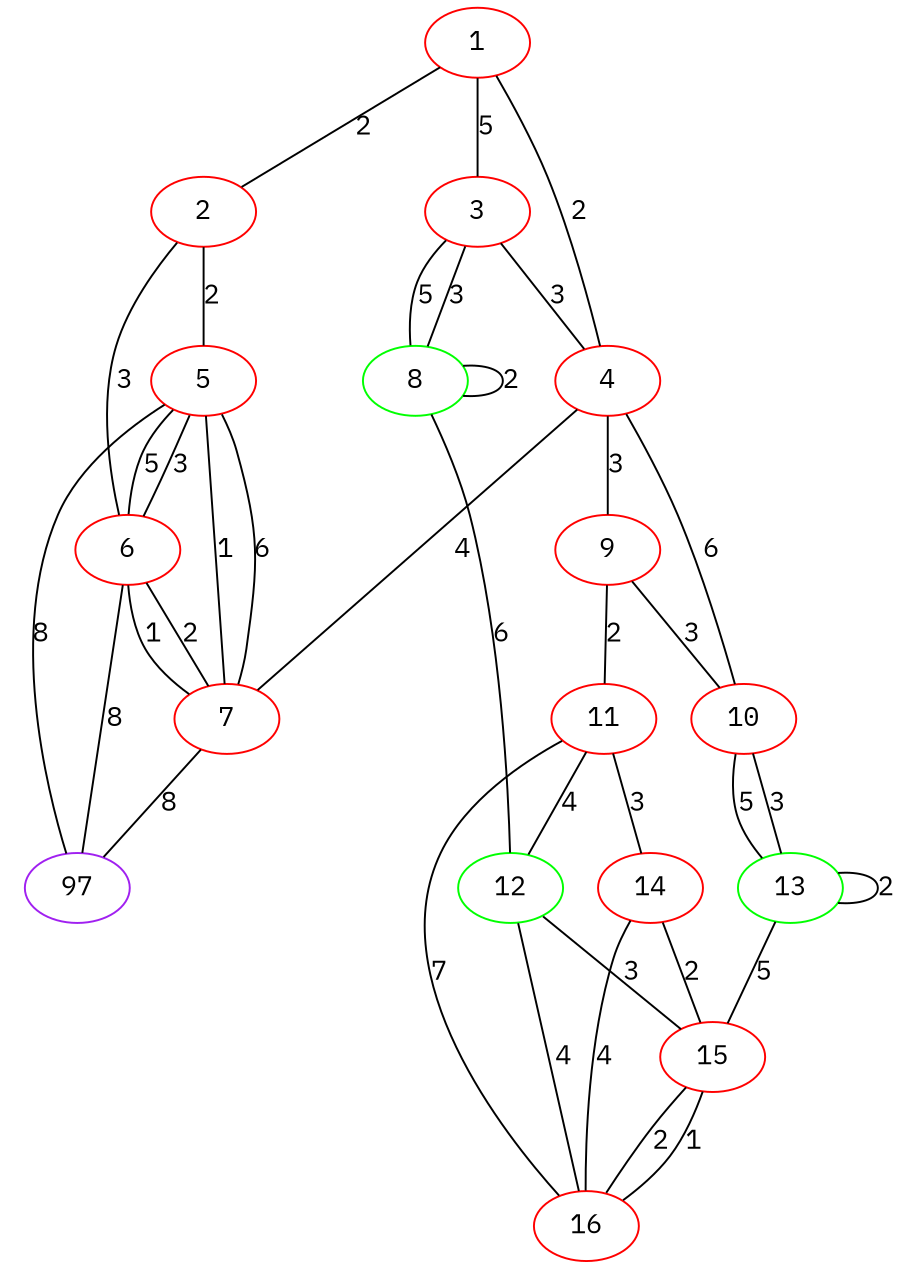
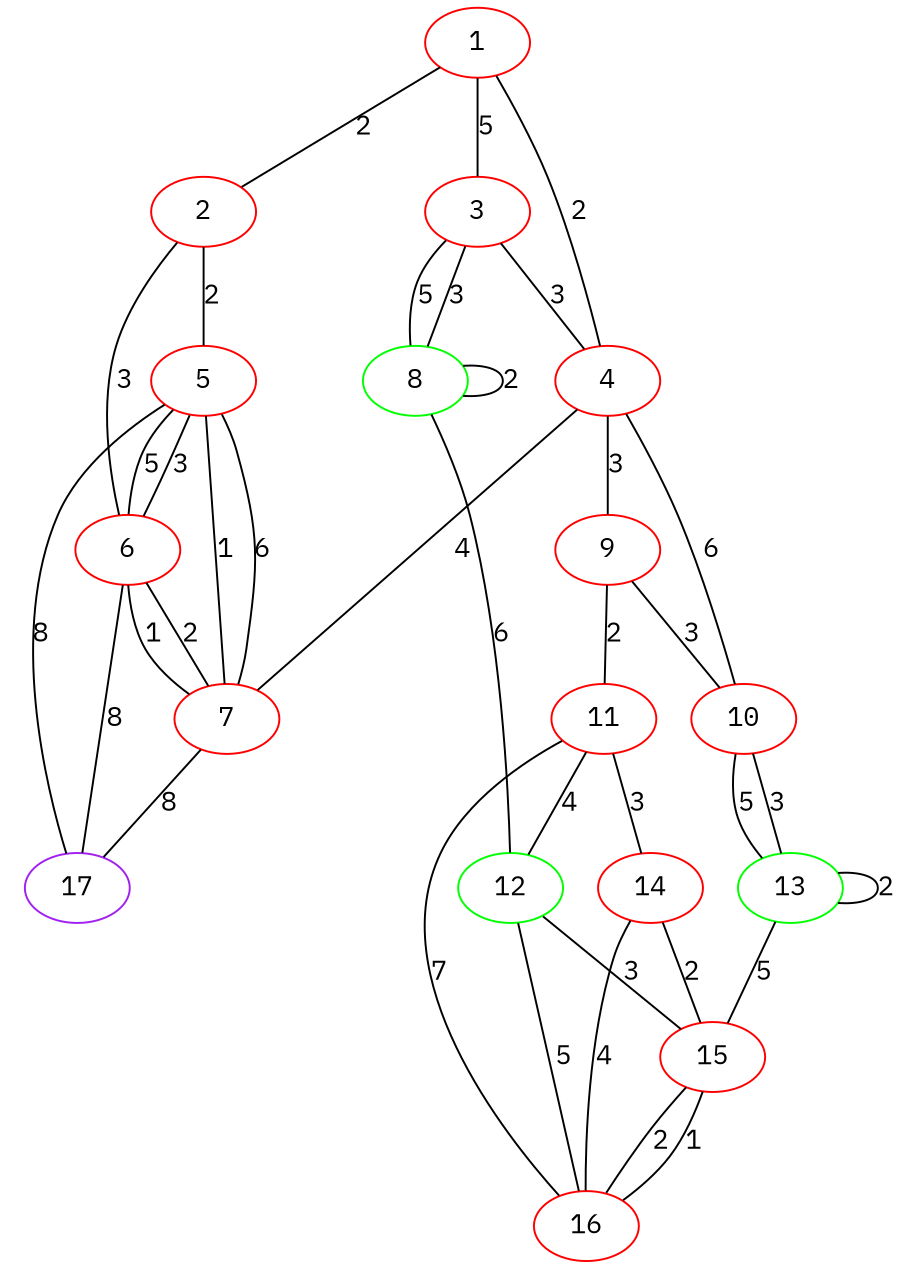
  graph {
    fontname="IBM Plex Mono"
    node [color=red fontname="IBM Plex Mono" weight=1]
    edge [fontname="IBM Plex Mono"]
    1
    2
    3
    4
    5
    6
    8 [color=green weight=2]
    7
    9
    10
-   17 [color=purple weight=4 label=97]
+   17 [color=purple weight=4]
    12 [color=green weight=2]
    11
    13 [color=green weight=2]
    14
    16
    15
    1 -- 2 [label=2]
    1 -- 3 [label=5]
    1 -- 4 [label=2]
    2 -- 5 [label=2]
    2 -- 6 [label=3]
    3 -- 4 [label=3]
    3 -- 8 [label=5]
    3 -- 8 [label=3]
    4 -- 7 [label=4]
    4 -- 9 [label=3]
    4 -- 10 [label=6]
    5 -- 6 [label=3]
    5 -- 6 [label=5]
    5 -- 7 [label=1]
    5 -- 7 [label=6]
    5 -- 17 [label=8]
    6 -- 7 [label=2]
    6 -- 7 [label=1]
    6 -- 17 [label=8]
    8 -- 8 [label=2]
    8 -- 12 [label=6]
    7 -- 17 [label=8]
    9 -- 10 [label=3]
    9 -- 11 [label=2]
    10 -- 13 [label=3]
    10 -- 13 [label=5]
-   12 -- 16 [label=4]
+   12 -- 16 [label=5]
    12 -- 15 [label=3]
    11 -- 12 [label=4]
    11 -- 14 [label=3]
    11 -- 16 [label=7]
    13 -- 13 [label=2]
    13 -- 15 [label=5]
    14 -- 16 [label=4]
    14 -- 15 [label=2]
    15 -- 16 [label=1]
    15 -- 16 [label=2]
  }
